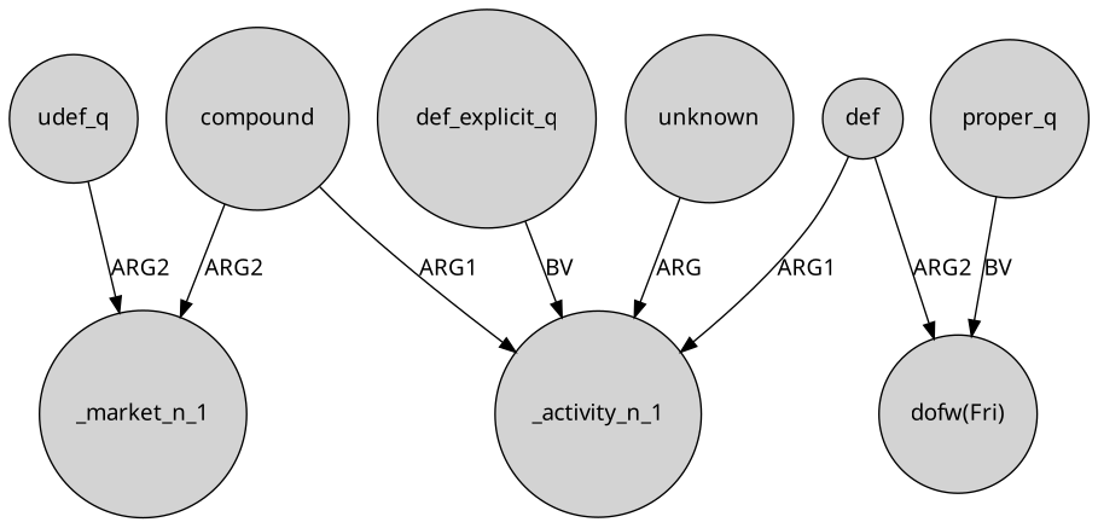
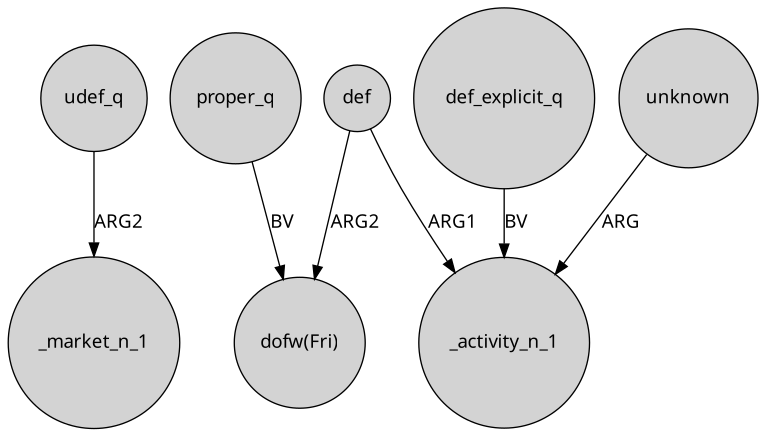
  digraph {
    fontname="Noto Sans"
    node [fontname="Noto Sans" shape=circle style=filled]
    edge [fontname="Noto Sans"]
-   compound
    _market_n_1
    _activity_n_1
    proper_q
    "dofw(Fri)"
    n6 [label=def]
    udef_q
    unknown
    def_explicit_q
-   compound -> _market_n_1 [label=ARG2]
-   compound -> _activity_n_1 [label=ARG1]
    proper_q -> "dofw(Fri)" [label=BV]
    n6 -> _activity_n_1 [label=ARG1]
    n6 -> "dofw(Fri)" [label=ARG2]
    udef_q -> _market_n_1 [label=ARG2]
    unknown -> _activity_n_1 [label=ARG]
    def_explicit_q -> _activity_n_1 [label=BV]
  }
